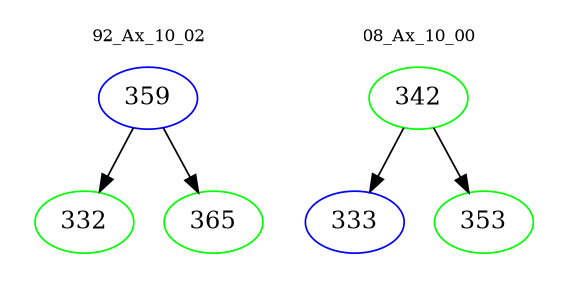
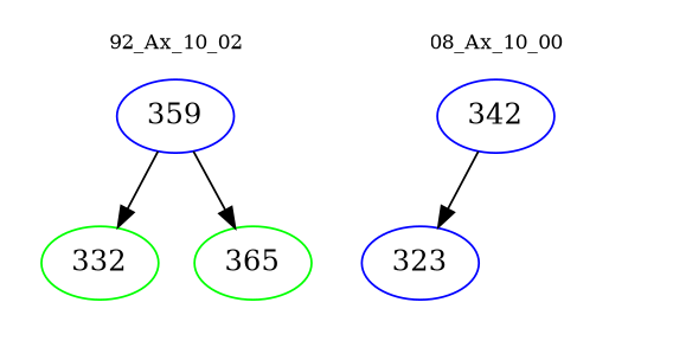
  digraph {
    node [color=blue]
    edge [color=black]
    n1 [label=359]
    n2 [color=green label=332]
    n3 [color=green label=365]
-   n4 [color=green label=342]
-   n5 [label=333]
-   n6 [color=green label=353]
+   n4 [label=342]
+   n5 [label=323]
    subgraph cluster_1 {
      color=white
      fontsize=10
      label="92_Ax_10_02"
      n1
      n2
      n3
    }
    subgraph cluster_2 {
      color=white
      fontsize=10
      label="08_Ax_10_00"
      n4
      n5
-     n6
    }
    n1 -> n2
    n1 -> n3
    n4 -> n5
-   n4 -> n6
  }
